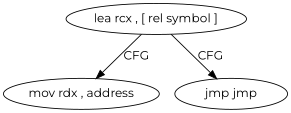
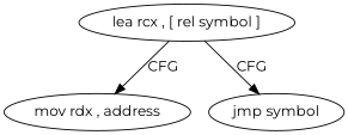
  digraph {
    fontname=Montserrat
    node [fontname=Montserrat]
    edge [fontname=Montserrat]
    n1 [label="lea rcx , [ rel symbol ]"]
    n2 [label="mov rdx , address"]
-   n3 [label="jmp jmp"]
+   n3 [label="jmp symbol"]
    n1 -> n2 [label=CFG]
    n1 -> n3 [label=CFG]
  }
